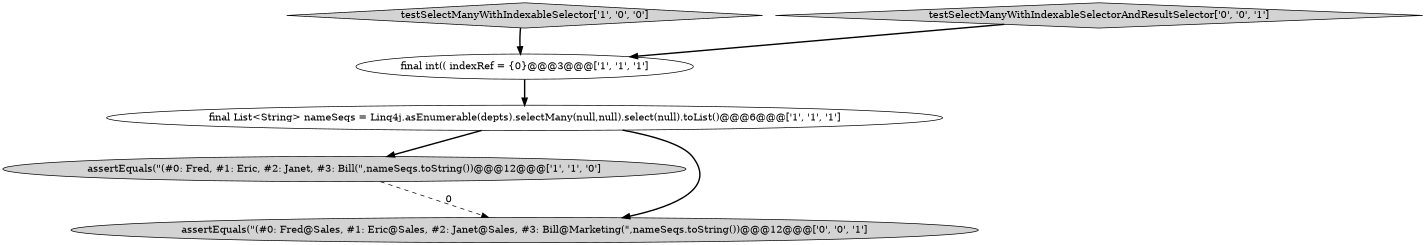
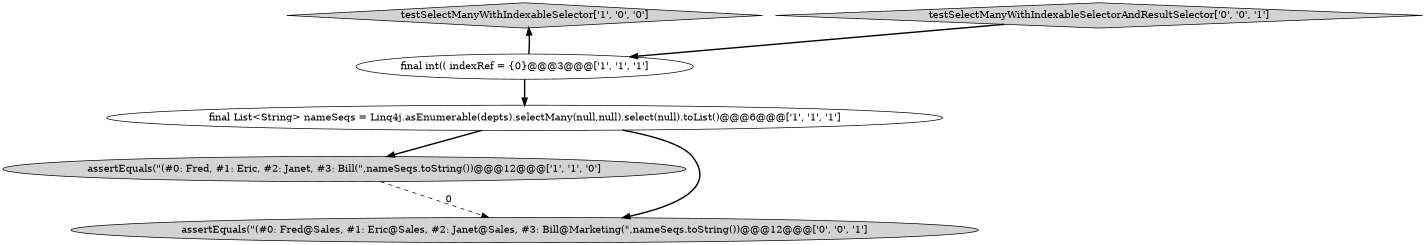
  digraph {
    node [fillcolor=lightgray shape=ellipse style=filled]
    edge [style=bold]
    n1 [label="testSelectManyWithIndexableSelector['1', '0', '0']" shape=diamond]
    n2 [fillcolor=white label="final int(( indexRef = {0}@@@3@@@['1', '1', '1']"]
    n3 [fillcolor=white label="final List<String> nameSeqs = Linq4j.asEnumerable(depts).selectMany(null,null).select(null).toList()@@@6@@@['1', '1', '1']"]
    n4 [label="assertEquals(\"(#0: Fred, #1: Eric, #2: Janet, #3: Bill(\",nameSeqs.toString())@@@12@@@['1', '1', '0']"]
    n5 [label="assertEquals(\"(#0: Fred@Sales, #1: Eric@Sales, #2: Janet@Sales, #3: Bill@Marketing(\",nameSeqs.toString())@@@12@@@['0', '0', '1']"]
    n6 [label="testSelectManyWithIndexableSelectorAndResultSelector['0', '0', '1']" shape=diamond]
-   n1 -> n2
+   n2 -> n1
    n2 -> n3
    n3 -> n4
    n3 -> n5
    n4 -> n5 [label=0 style=dashed]
    n6 -> n2
  }
